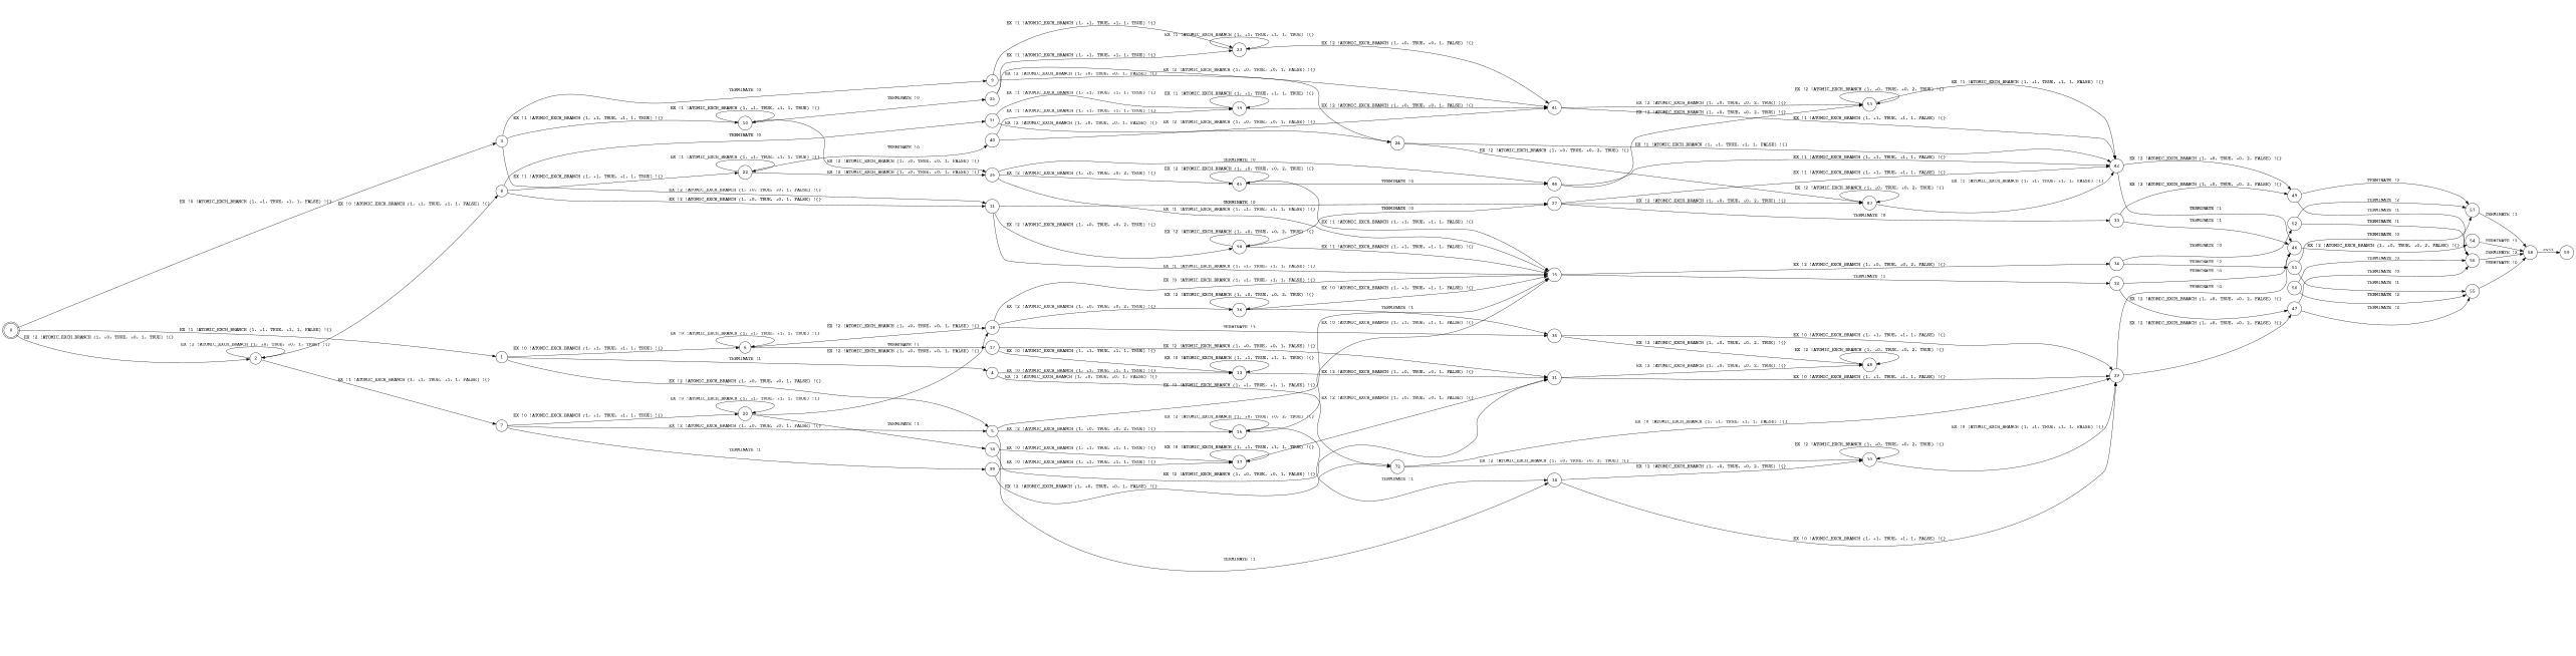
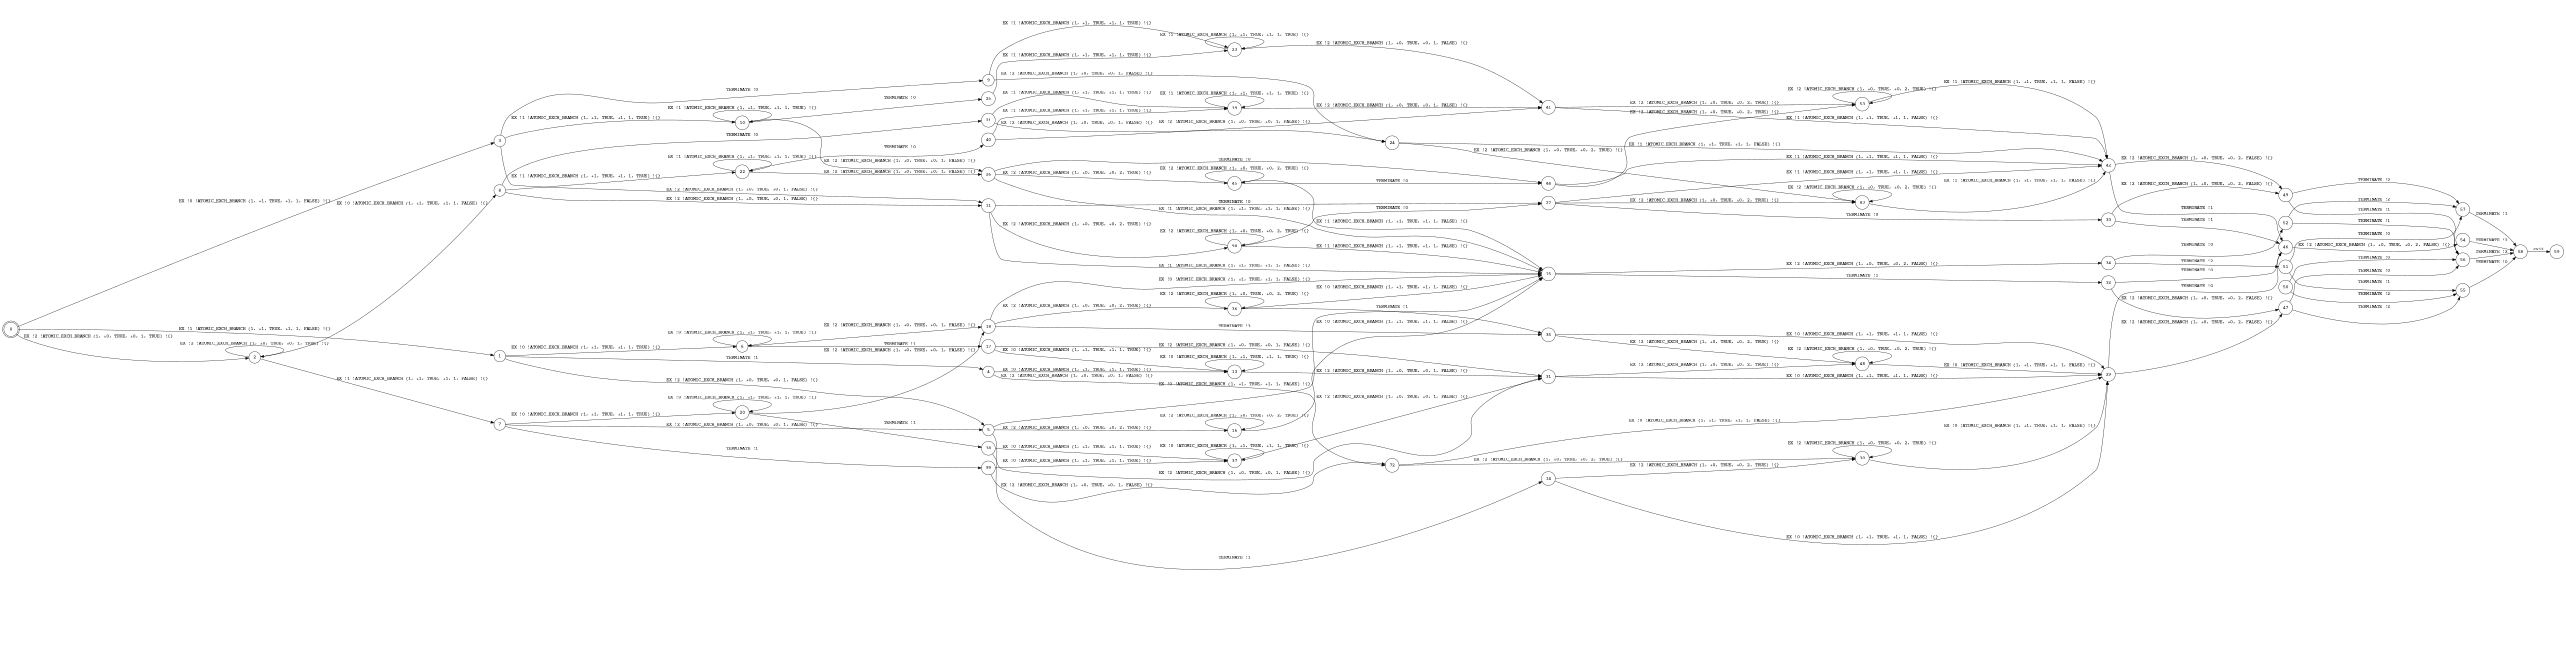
  digraph {
    fontname="Courier Prime"
    rankdir=LR
    node [fontname="Courier Prime" shape=circle]
    edge [fontname="Courier Prime"]
    0 [peripheries=2]
    1
    2
    3
    4
    5
    6
    7
    8
    9
    10
    11
    n13 [label=72]
    13
    14
    15
    16
    17
    18
    n20 [label=99]
    20
    21
    22
    23
    24
    25
    26
    27
    n29 [label=98]
    29
    30
    31
    32
    34
    35
    36
    37
    38
    39
    40
    41
    42
    43
    44
    45
    33
    46
    47
    48
    49
    51
    52
    53
    54
    55
    56
    57
    50
    58
    59
    0 -> 1 [label="EX !1 !ATOMIC_EXCH_BRANCH (1, +1, TRUE, +1, 1, FALSE) !{}"]
    0 -> 2 [label="EX !2 !ATOMIC_EXCH_BRANCH (1, +0, TRUE, +0, 1, TRUE) !{}"]
    0 -> 3 [label="EX !0 !ATOMIC_EXCH_BRANCH (1, +1, TRUE, +1, 1, FALSE) !{}"]
    1 -> 4 [label="TERMINATE !1"]
    1 -> 5 [label="EX !2 !ATOMIC_EXCH_BRANCH (1, +0, TRUE, +0, 1, FALSE) !{}"]
    1 -> 6 [label="EX !0 !ATOMIC_EXCH_BRANCH (1, +1, TRUE, +1, 1, TRUE) !{}"]
    2 -> 2 [label="EX !2 !ATOMIC_EXCH_BRANCH (1, +0, TRUE, +0, 1, TRUE) !{}"]
    2 -> 7 [label="EX !1 !ATOMIC_EXCH_BRANCH (1, +1, TRUE, +1, 1, FALSE) !{}"]
    2 -> 8 [label="EX !0 !ATOMIC_EXCH_BRANCH (1, +1, TRUE, +1, 1, FALSE) !{}"]
    3 -> 9 [label="TERMINATE !0"]
    3 -> 10 [label="EX !1 !ATOMIC_EXCH_BRANCH (1, +1, TRUE, +1, 1, TRUE) !{}"]
    3 -> 11 [label="EX !2 !ATOMIC_EXCH_BRANCH (1, +0, TRUE, +0, 1, FALSE) !{}"]
    4 -> n13 [label="EX !2 !ATOMIC_EXCH_BRANCH (1, +0, TRUE, +0, 1, FALSE) !{}"]
    4 -> 13 [label="EX !0 !ATOMIC_EXCH_BRANCH (1, +1, TRUE, +1, 1, TRUE) !{}"]
    5 -> 14 [label="TERMINATE !1"]
    5 -> 15 [label="EX !0 !ATOMIC_EXCH_BRANCH (1, +1, TRUE, +1, 1, FALSE) !{}"]
    5 -> 16 [label="EX !2 !ATOMIC_EXCH_BRANCH (1, +0, TRUE, +0, 2, TRUE) !{}"]
    6 -> 6 [label="EX !0 !ATOMIC_EXCH_BRANCH (1, +1, TRUE, +1, 1, TRUE) !{}"]
    6 -> 17 [label="TERMINATE !1"]
    6 -> 18 [label="EX !2 !ATOMIC_EXCH_BRANCH (1, +0, TRUE, +0, 1, FALSE) !{}"]
    7 -> 5 [label="EX !2 !ATOMIC_EXCH_BRANCH (1, +0, TRUE, +0, 1, FALSE) !{}"]
    7 -> n20 [label="TERMINATE !1"]
    7 -> 20 [label="EX !0 !ATOMIC_EXCH_BRANCH (1, +1, TRUE, +1, 1, TRUE) !{}"]
    8 -> 11 [label="EX !2 !ATOMIC_EXCH_BRANCH (1, +0, TRUE, +0, 1, FALSE) !{}"]
    8 -> 21 [label="TERMINATE !0"]
    8 -> 22 [label="EX !1 !ATOMIC_EXCH_BRANCH (1, +1, TRUE, +1, 1, TRUE) !{}"]
    9 -> 23 [label="EX !1 !ATOMIC_EXCH_BRANCH (1, +1, TRUE, +1, 1, TRUE) !{}"]
    9 -> 24 [label="EX !2 !ATOMIC_EXCH_BRANCH (1, +0, TRUE, +0, 1, FALSE) !{}"]
    10 -> 10 [label="EX !1 !ATOMIC_EXCH_BRANCH (1, +1, TRUE, +1, 1, TRUE) !{}"]
    10 -> 25 [label="TERMINATE !0"]
    10 -> 26 [label="EX !2 !ATOMIC_EXCH_BRANCH (1, +0, TRUE, +0, 1, FALSE) !{}"]
    11 -> 15 [label="EX !1 !ATOMIC_EXCH_BRANCH (1, +1, TRUE, +1, 1, FALSE) !{}"]
    11 -> 27 [label="TERMINATE !0"]
    11 -> n29 [label="EX !2 !ATOMIC_EXCH_BRANCH (1, +0, TRUE, +0, 2, TRUE) !{}"]
    n13 -> 29 [label="EX !0 !ATOMIC_EXCH_BRANCH (1, +1, TRUE, +1, 1, FALSE) !{}"]
    n13 -> 30 [label="EX !2 !ATOMIC_EXCH_BRANCH (1, +0, TRUE, +0, 2, TRUE) !{}"]
    13 -> 13 [label="EX !0 !ATOMIC_EXCH_BRANCH (1, +1, TRUE, +1, 1, TRUE) !{}"]
    13 -> 31 [label="EX !2 !ATOMIC_EXCH_BRANCH (1, +0, TRUE, +0, 1, FALSE) !{}"]
    14 -> 29 [label="EX !0 !ATOMIC_EXCH_BRANCH (1, +1, TRUE, +1, 1, FALSE) !{}"]
    14 -> 30 [label="EX !2 !ATOMIC_EXCH_BRANCH (1, +0, TRUE, +0, 2, TRUE) !{}"]
    15 -> 32 [label="TERMINATE !1"]
    15 -> 34 [label="EX !2 !ATOMIC_EXCH_BRANCH (1, +0, TRUE, +0, 2, FALSE) !{}"]
-   16 -> 14 [label="TERMINATE !1"]
    16 -> 15 [label="EX !0 !ATOMIC_EXCH_BRANCH (1, +1, TRUE, +1, 1, FALSE) !{}"]
    16 -> 16 [label="EX !2 !ATOMIC_EXCH_BRANCH (1, +0, TRUE, +0, 2, TRUE) !{}"]
    17 -> 13 [label="EX !0 !ATOMIC_EXCH_BRANCH (1, +1, TRUE, +1, 1, TRUE) !{}"]
    17 -> 31 [label="EX !2 !ATOMIC_EXCH_BRANCH (1, +0, TRUE, +0, 1, FALSE) !{}"]
    18 -> 15 [label="EX !0 !ATOMIC_EXCH_BRANCH (1, +1, TRUE, +1, 1, FALSE) !{}"]
    18 -> 35 [label="TERMINATE !3"]
    18 -> 36 [label="EX !2 !ATOMIC_EXCH_BRANCH (1, +0, TRUE, +0, 2, TRUE) !{}"]
    n20 -> n13 [label="EX !2 !ATOMIC_EXCH_BRANCH (1, +0, TRUE, +0, 1, FALSE) !{}"]
    n20 -> 37 [label="EX !0 !ATOMIC_EXCH_BRANCH (1, +1, TRUE, +1, 1, TRUE) !{}"]
    20 -> 18 [label="EX !2 !ATOMIC_EXCH_BRANCH (1, +0, TRUE, +0, 1, FALSE) !{}"]
    20 -> 20 [label="EX !0 !ATOMIC_EXCH_BRANCH (1, +1, TRUE, +1, 1, TRUE) !{}"]
    20 -> 38 [label="TERMINATE !1"]
    21 -> 24 [label="EX !2 !ATOMIC_EXCH_BRANCH (1, +0, TRUE, +0, 1, FALSE) !{}"]
    21 -> 39 [label="EX !1 !ATOMIC_EXCH_BRANCH (1, +1, TRUE, +1, 1, TRUE) !{}"]
    22 -> 22 [label="EX !1 !ATOMIC_EXCH_BRANCH (1, +1, TRUE, +1, 1, TRUE) !{}"]
    22 -> 26 [label="EX !2 !ATOMIC_EXCH_BRANCH (1, +0, TRUE, +0, 1, FALSE) !{}"]
    22 -> 40 [label="TERMINATE !0"]
    23 -> 23 [label="EX !1 !ATOMIC_EXCH_BRANCH (1, +1, TRUE, +1, 1, TRUE) !{}"]
    23 -> 41 [label="EX !2 !ATOMIC_EXCH_BRANCH (1, +0, TRUE, +0, 1, FALSE) !{}"]
    24 -> 42 [label="EX !1 !ATOMIC_EXCH_BRANCH (1, +1, TRUE, +1, 1, FALSE) !{}"]
    24 -> 43 [label="EX !2 !ATOMIC_EXCH_BRANCH (1, +0, TRUE, +0, 2, TRUE) !{}"]
    25 -> 23 [label="EX !1 !ATOMIC_EXCH_BRANCH (1, +1, TRUE, +1, 1, TRUE) !{}"]
-   25 -> 41 [label="EX !2 !ATOMIC_EXCH_BRANCH (1, +0, TRUE, +0, 1, FALSE) !{}"]
    26 -> 15 [label="EX !1 !ATOMIC_EXCH_BRANCH (1, +1, TRUE, +1, 1, FALSE) !{}"]
    26 -> 44 [label="TERMINATE !0"]
    26 -> 45 [label="EX !2 !ATOMIC_EXCH_BRANCH (1, +0, TRUE, +0, 2, TRUE) !{}"]
    27 -> 42 [label="EX !1 !ATOMIC_EXCH_BRANCH (1, +1, TRUE, +1, 1, FALSE) !{}"]
    27 -> 43 [label="EX !2 !ATOMIC_EXCH_BRANCH (1, +0, TRUE, +0, 2, TRUE) !{}"]
    27 -> 33 [label="TERMINATE !0"]
    n29 -> 15 [label="EX !1 !ATOMIC_EXCH_BRANCH (1, +1, TRUE, +1, 1, FALSE) !{}"]
    n29 -> 27 [label="TERMINATE !0"]
    n29 -> n29 [label="EX !2 !ATOMIC_EXCH_BRANCH (1, +0, TRUE, +0, 2, TRUE) !{}"]
    29 -> 46 [label="TERMINATE !0"]
    29 -> 47 [label="EX !2 !ATOMIC_EXCH_BRANCH (1, +0, TRUE, +0, 2, FALSE) !{}"]
    30 -> 29 [label="EX !0 !ATOMIC_EXCH_BRANCH (1, +1, TRUE, +1, 1, FALSE) !{}"]
    30 -> 30 [label="EX !2 !ATOMIC_EXCH_BRANCH (1, +0, TRUE, +0, 2, TRUE) !{}"]
    31 -> 29 [label="EX !0 !ATOMIC_EXCH_BRANCH (1, +1, TRUE, +1, 1, FALSE) !{}"]
    31 -> 48 [label="EX !2 !ATOMIC_EXCH_BRANCH (1, +0, TRUE, +0, 2, TRUE) !{}"]
    32 -> 46 [label="TERMINATE !0"]
    32 -> 47 [label="EX !2 !ATOMIC_EXCH_BRANCH (1, +0, TRUE, +0, 2, FALSE) !{}"]
    34 -> 51 [label="TERMINATE !2"]
    34 -> 52 [label="TERMINATE !0"]
    35 -> 29 [label="EX !0 !ATOMIC_EXCH_BRANCH (1, +1, TRUE, +1, 1, FALSE) !{}"]
    35 -> 48 [label="EX !2 !ATOMIC_EXCH_BRANCH (1, +0, TRUE, +0, 2, TRUE) !{}"]
    36 -> 15 [label="EX !0 !ATOMIC_EXCH_BRANCH (1, +1, TRUE, +1, 1, FALSE) !{}"]
    36 -> 35 [label="TERMINATE !1"]
    36 -> 36 [label="EX !2 !ATOMIC_EXCH_BRANCH (1, +0, TRUE, +0, 2, TRUE) !{}"]
    37 -> 31 [label="EX !2 !ATOMIC_EXCH_BRANCH (1, +0, TRUE, +0, 1, FALSE) !{}"]
    37 -> 37 [label="EX !0 !ATOMIC_EXCH_BRANCH (1, +1, TRUE, +1, 1, TRUE) !{}"]
    38 -> 31 [label="EX !2 !ATOMIC_EXCH_BRANCH (1, +0, TRUE, +0, 1, FALSE) !{}"]
    38 -> 37 [label="EX !0 !ATOMIC_EXCH_BRANCH (1, +1, TRUE, +1, 1, TRUE) !{}"]
    39 -> 39 [label="EX !1 !ATOMIC_EXCH_BRANCH (1, +1, TRUE, +1, 1, TRUE) !{}"]
    39 -> 41 [label="EX !2 !ATOMIC_EXCH_BRANCH (1, +0, TRUE, +0, 1, FALSE) !{}"]
    40 -> 39 [label="EX !1 !ATOMIC_EXCH_BRANCH (1, +1, TRUE, +1, 1, TRUE) !{}"]
    40 -> 41 [label="EX !2 !ATOMIC_EXCH_BRANCH (1, +0, TRUE, +0, 1, FALSE) !{}"]
    41 -> 42 [label="EX !1 !ATOMIC_EXCH_BRANCH (1, +1, TRUE, +1, 1, FALSE) !{}"]
    41 -> 53 [label="EX !2 !ATOMIC_EXCH_BRANCH (1, +0, TRUE, +0, 2, TRUE) !{}"]
    42 -> 46 [label="TERMINATE !1"]
    42 -> 49 [label="EX !2 !ATOMIC_EXCH_BRANCH (1, +0, TRUE, +0, 2, FALSE) !{}"]
    43 -> 42 [label="EX !1 !ATOMIC_EXCH_BRANCH (1, +1, TRUE, +1, 1, FALSE) !{}"]
    43 -> 43 [label="EX !2 !ATOMIC_EXCH_BRANCH (1, +0, TRUE, +0, 2, TRUE) !{}"]
    44 -> 42 [label="EX !1 !ATOMIC_EXCH_BRANCH (1, +1, TRUE, +1, 1, FALSE) !{}"]
    44 -> 53 [label="EX !2 !ATOMIC_EXCH_BRANCH (1, +0, TRUE, +0, 2, TRUE) !{}"]
    45 -> 15 [label="EX !1 !ATOMIC_EXCH_BRANCH (1, +1, TRUE, +1, 1, FALSE) !{}"]
    45 -> 44 [label="TERMINATE !0"]
    45 -> 45 [label="EX !2 !ATOMIC_EXCH_BRANCH (1, +0, TRUE, +0, 2, TRUE) !{}"]
    33 -> 46 [label="TERMINATE !1"]
    33 -> 49 [label="EX !2 !ATOMIC_EXCH_BRANCH (1, +0, TRUE, +0, 2, FALSE) !{}"]
    46 -> 54 [label="EX !2 !ATOMIC_EXCH_BRANCH (1, +0, TRUE, +0, 2, FALSE) !{}"]
    47 -> 55 [label="TERMINATE !2"]
    47 -> 56 [label="TERMINATE !0"]
+   48 -> 29 [label="EX !0 !ATOMIC_EXCH_BRANCH (1, +1, TRUE, +1, 1, FALSE) !{}"]
    48 -> 48 [label="EX !2 !ATOMIC_EXCH_BRANCH (1, +0, TRUE, +0, 2, TRUE) !{}"]
    49 -> 56 [label="TERMINATE !1"]
    49 -> 57 [label="TERMINATE !2"]
    51 -> 55 [label="TERMINATE !1"]
    51 -> 57 [label="TERMINATE !0"]
    52 -> 56 [label="TERMINATE !1"]
    52 -> 57 [label="TERMINATE !2"]
    53 -> 42 [label="EX !1 !ATOMIC_EXCH_BRANCH (1, +1, TRUE, +1, 1, FALSE) !{}"]
    53 -> 53 [label="EX !2 !ATOMIC_EXCH_BRANCH (1, +0, TRUE, +0, 2, TRUE) !{}"]
    54 -> 58 [label="TERMINATE !2"]
    55 -> 58 [label="TERMINATE !0"]
    56 -> 58 [label="TERMINATE !2"]
    57 -> 58 [label="TERMINATE !1"]
    50 -> 55 [label="TERMINATE !2"]
    50 -> 56 [label="TERMINATE !0"]
    58 -> 59 [label=exit]
  }
